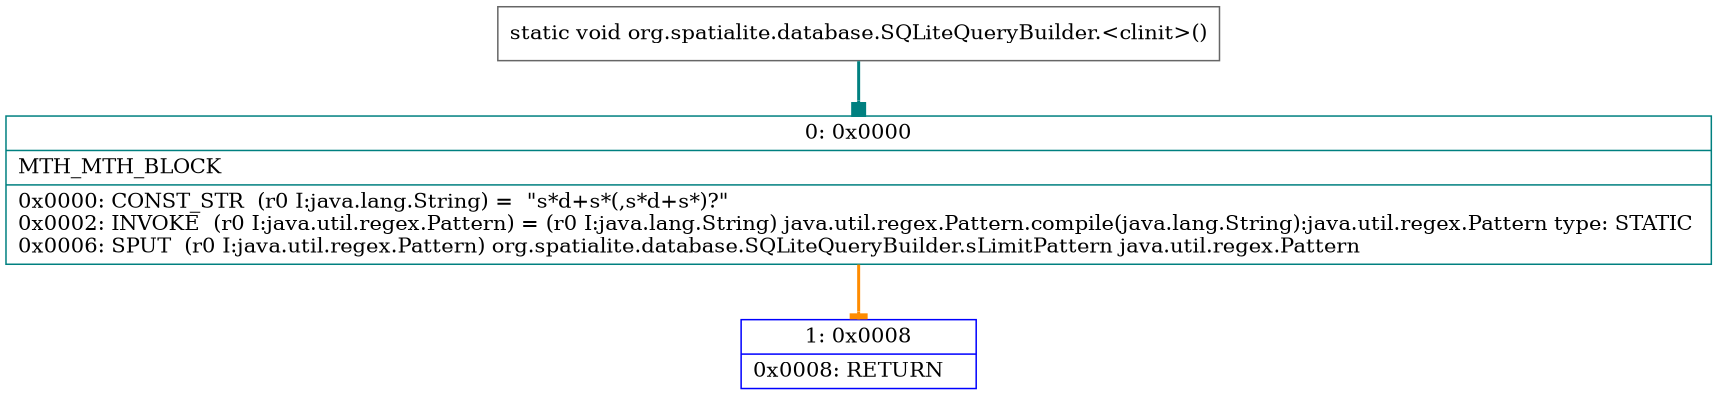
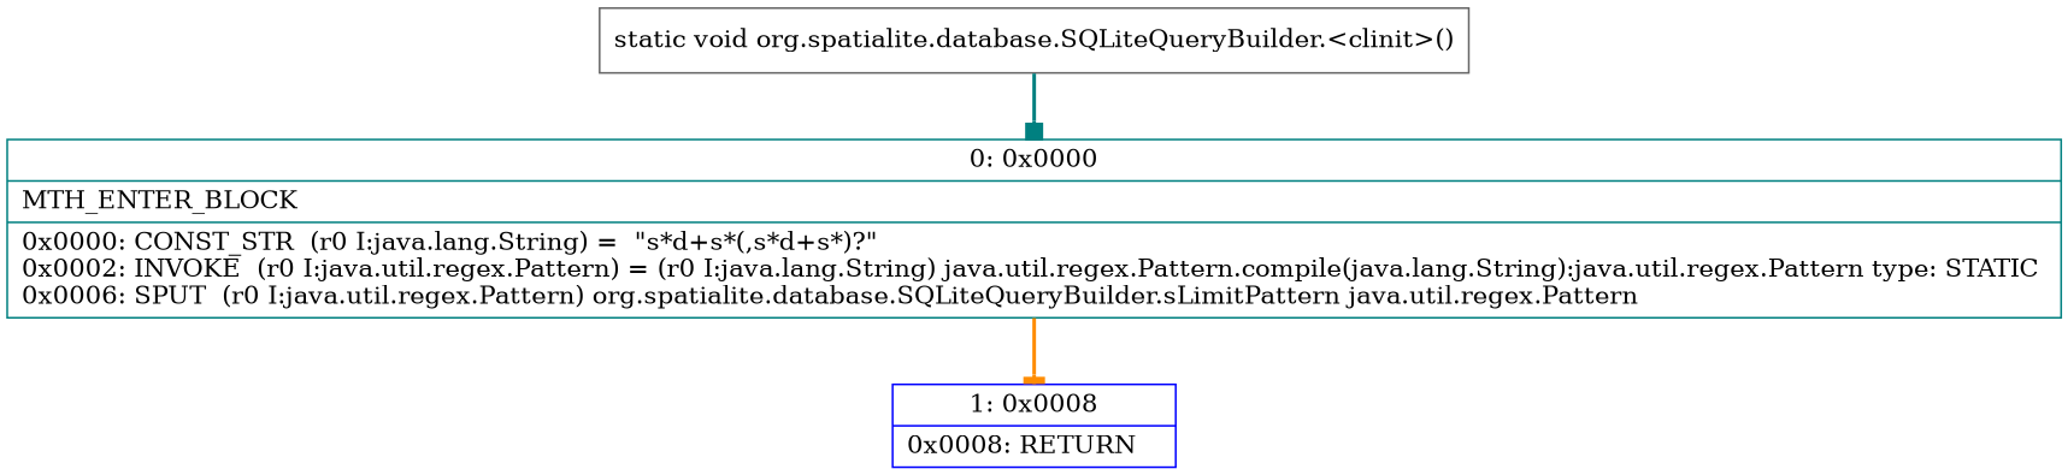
  digraph {
    node [shape=record]
    edge [style=bold]
-   n1 [label="{0\:\ 0x0000|MTH_MTH_BLOCK\l|0x0000: CONST_STR  (r0 I:java.lang.String) =  \"s*d+s*(,s*d+s*)?\" \l0x0002: INVOKE  (r0 I:java.util.regex.Pattern) = (r0 I:java.lang.String) java.util.regex.Pattern.compile(java.lang.String):java.util.regex.Pattern type: STATIC \l0x0006: SPUT  (r0 I:java.util.regex.Pattern) org.spatialite.database.SQLiteQueryBuilder.sLimitPattern java.util.regex.Pattern \l}" color=teal]
+   n1 [label="{0\:\ 0x0000|MTH_ENTER_BLOCK\l|0x0000: CONST_STR  (r0 I:java.lang.String) =  \"s*d+s*(,s*d+s*)?\" \l0x0002: INVOKE  (r0 I:java.util.regex.Pattern) = (r0 I:java.lang.String) java.util.regex.Pattern.compile(java.lang.String):java.util.regex.Pattern type: STATIC \l0x0006: SPUT  (r0 I:java.util.regex.Pattern) org.spatialite.database.SQLiteQueryBuilder.sLimitPattern java.util.regex.Pattern \l}" color=teal]
    n2 [label="{1\:\ 0x0008|0x0008: RETURN   \l}" color=blue]
    n3 [label="{static void org.spatialite.database.SQLiteQueryBuilder.\<clinit\>() }" color=gray40]
    n1 -> n2 [color=darkorange arrowhead=tee]
    n3 -> n1 [color=teal arrowhead=box]
  }
